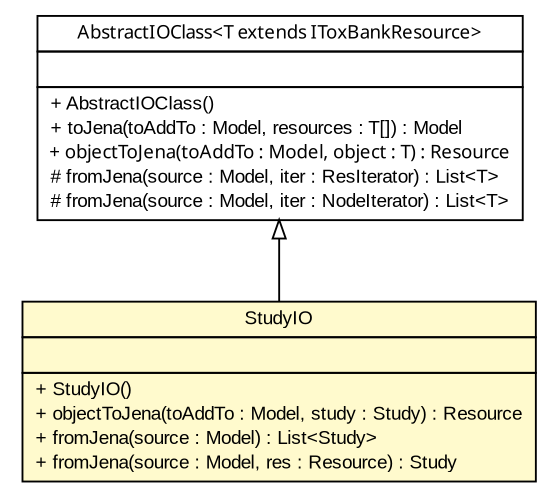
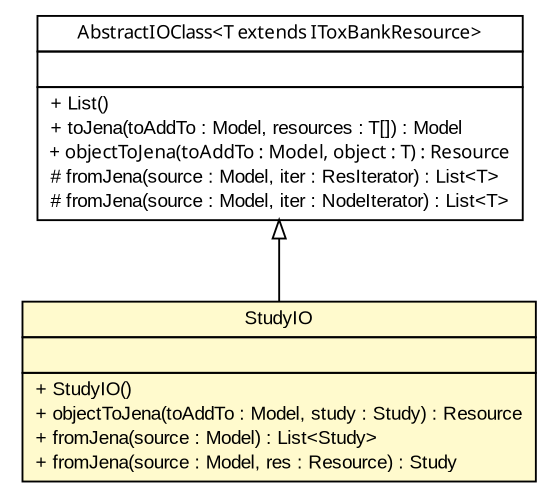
  digraph {
    node [fontcolor=black fontname=arial fontsize=10.0 shape=plaintext]
    n1 [label=<<table border="0" cellborder="1" cellspacing="0" cellpadding="2" port="p" bgcolor="lemonChiffon" href="./StudyIO.html"> 		<tr><td><table border="0" cellspacing="0" cellpadding="1"> 			<tr><td> StudyIO </td></tr> 		</table></td></tr> 		<tr><td><table border="0" cellspacing="0" cellpadding="1"> 			<tr><td align="left">  </td></tr> 		</table></td></tr> 		<tr><td><table border="0" cellspacing="0" cellpadding="1"> 			<tr><td align="left"> + StudyIO() </td></tr> 			<tr><td align="left"> + objectToJena(toAddTo : Model, study : Study) : Resource </td></tr> 			<tr><td align="left"> + fromJena(source : Model) : List&lt;Study&gt; </td></tr> 			<tr><td align="left"> + fromJena(source : Model, res : Resource) : Study </td></tr> 		</table></td></tr> 		</table>>]
-   n2 [label=<<table border="0" cellborder="1" cellspacing="0" cellpadding="2" port="p" href="./AbstractIOClass.html"> 		<tr><td><table border="0" cellspacing="0" cellpadding="1"> 			<tr><td><font face="ariali"> AbstractIOClass&lt;T extends IToxBankResource&gt; </font></td></tr> 		</table></td></tr> 		<tr><td><table border="0" cellspacing="0" cellpadding="1"> 			<tr><td align="left">  </td></tr> 		</table></td></tr> 		<tr><td><table border="0" cellspacing="0" cellpadding="1"> 			<tr><td align="left"> + AbstractIOClass() </td></tr> 			<tr><td align="left"> + toJena(toAddTo : Model, resources : T[]) : Model </td></tr> 			<tr><td align="left"><font face="ariali" point-size="10.0"> + objectToJena(toAddTo : Model, object : T) : Resource </font></td></tr> 			<tr><td align="left"> # fromJena(source : Model, iter : ResIterator) : List&lt;T&gt; </td></tr> 			<tr><td align="left"> # fromJena(source : Model, iter : NodeIterator) : List&lt;T&gt; </td></tr> 		</table></td></tr> 		</table>>]
+   n2 [label=<<table border="0" cellborder="1" cellspacing="0" cellpadding="2" port="p" href="./AbstractIOClass.html"> 		<tr><td><table border="0" cellspacing="0" cellpadding="1"> 			<tr><td><font face="ariali"> AbstractIOClass&lt;T extends IToxBankResource&gt; </font></td></tr> 		</table></td></tr> 		<tr><td><table border="0" cellspacing="0" cellpadding="1"> 			<tr><td align="left">  </td></tr> 		</table></td></tr> 		<tr><td><table border="0" cellspacing="0" cellpadding="1"> 			<tr><td align="left"> + List() </td></tr> 			<tr><td align="left"> + toJena(toAddTo : Model, resources : T[]) : Model </td></tr> 			<tr><td align="left"><font face="ariali" point-size="10.0"> + objectToJena(toAddTo : Model, object : T) : Resource </font></td></tr> 			<tr><td align="left"> # fromJena(source : Model, iter : ResIterator) : List&lt;T&gt; </td></tr> 			<tr><td align="left"> # fromJena(source : Model, iter : NodeIterator) : List&lt;T&gt; </td></tr> 		</table></td></tr> 		</table>>]
    n2 -> n1 [arrowtail=empty dir=back fontname=arial fontsize=10 headport=p labelfontname=arial labelfontsize=10 tailport=p]
  }
